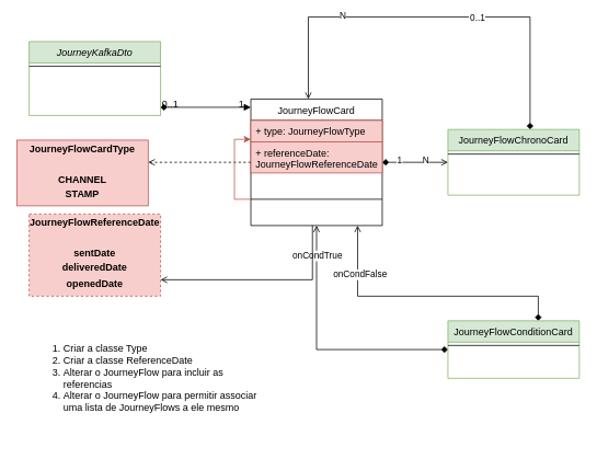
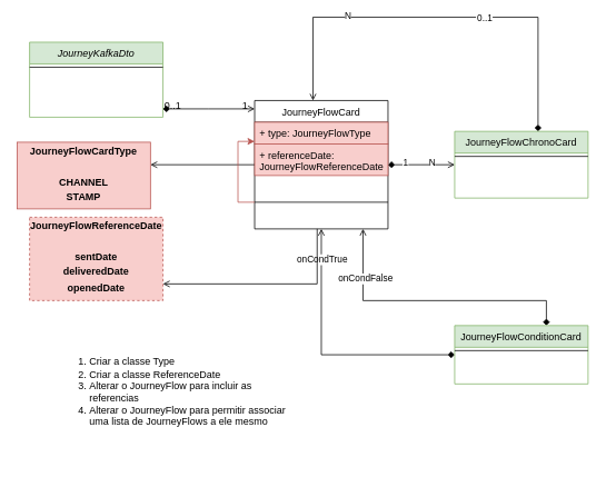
  <mxCell id="0" />
  <mxCell id="1" parent="0" />
  <mxCell id="2" value="JourneyKafkaDto" style="swimlane;fontStyle=2;align=center;verticalAlign=top;childLayout=stackLayout;horizontal=1;startSize=26;horizontalStack=0;resizeParent=1;resizeLast=0;collapsible=1;marginBottom=0;rounded=0;shadow=0;strokeWidth=1;fillColor=#d5e8d4;strokeColor=#82b366;" parent="1" vertex="1"><mxGeometry x="35" y="50" width="160" height="90" as="geometry"><mxRectangle x="230" y="140" width="160" height="26" as="alternateBounds" /></mxGeometry></mxCell>
  <mxCell id="3" value="" style="line;html=1;strokeWidth=1;align=left;verticalAlign=middle;spacingTop=-1;spacingLeft=3;spacingRight=3;rotatable=0;labelPosition=right;points=[];portConstraint=eastwest;" parent="2" vertex="1"><mxGeometry y="26" width="160" height="8" as="geometry" /></mxCell>
  <mxCell id="4" style="edgeStyle=orthogonalEdgeStyle;rounded=0;orthogonalLoop=1;jettySize=auto;html=1;endArrow=open;endFill=0;startFill=1;startArrow=diamond;" parent="1" source="8" target="21" edge="1"><mxGeometry relative="1" as="geometry"><Array as="points"><mxPoint x="645" y="20" /><mxPoint x="375" y="20" /></Array></mxGeometry></mxCell>
  <mxCell id="5" value="1" style="edgeLabel;html=1;align=center;verticalAlign=middle;resizable=0;points=[];" parent="4" vertex="1" connectable="0"><mxGeometry x="-0.176" y="2" relative="1" as="geometry"><mxPoint as="offset" /></mxGeometry></mxCell>
  <mxCell id="6" value="N" style="edgeLabel;html=1;align=center;verticalAlign=middle;resizable=0;points=[];" parent="4" vertex="1" connectable="0"><mxGeometry x="0.444" y="-2" relative="1" as="geometry"><mxPoint as="offset" /></mxGeometry></mxCell>
  <mxCell id="7" value="0..1" style="edgeLabel;html=1;align=center;verticalAlign=middle;resizable=0;points=[];" parent="4" vertex="1" connectable="0"><mxGeometry x="-0.203" relative="1" as="geometry"><mxPoint as="offset" /></mxGeometry></mxCell>
  <mxCell id="8" value="JourneyFlowChronoCard" style="swimlane;fontStyle=0;align=center;verticalAlign=top;childLayout=stackLayout;horizontal=1;startSize=26;horizontalStack=0;resizeParent=1;resizeLast=0;collapsible=1;marginBottom=0;rounded=0;shadow=0;strokeWidth=1;fillColor=#d5e8d4;strokeColor=#82b366;" parent="1" vertex="1"><mxGeometry x="545" y="157" width="160" height="80" as="geometry"><mxRectangle x="130" y="380" width="160" height="26" as="alternateBounds" /></mxGeometry></mxCell>
  <mxCell id="9" value="" style="line;html=1;strokeWidth=1;align=left;verticalAlign=middle;spacingTop=-1;spacingLeft=3;spacingRight=3;rotatable=0;labelPosition=right;points=[];portConstraint=eastwest;" parent="8" vertex="1"><mxGeometry y="26" width="160" height="8" as="geometry" /></mxCell>
  <mxCell id="10" style="edgeStyle=orthogonalEdgeStyle;rounded=0;orthogonalLoop=1;jettySize=auto;html=1;endArrow=open;endFill=0;startArrow=diamond;startFill=1;" parent="1" source="14" target="21" edge="1"><mxGeometry relative="1" as="geometry" /></mxCell>
  <mxCell id="11" value="onCondTrue" style="edgeLabel;html=1;align=center;verticalAlign=middle;resizable=0;points=[];" parent="10" vertex="1" connectable="0"><mxGeometry x="0.771" relative="1" as="geometry"><mxPoint as="offset" /></mxGeometry></mxCell>
  <mxCell id="12" style="edgeStyle=orthogonalEdgeStyle;rounded=0;orthogonalLoop=1;jettySize=auto;html=1;endArrow=open;endFill=0;startArrow=diamond;startFill=1;" parent="1" source="14" target="21" edge="1"><mxGeometry relative="1" as="geometry"><Array as="points"><mxPoint x="655" y="360" /><mxPoint x="435" y="360" /></Array></mxGeometry></mxCell>
  <mxCell id="13" value="onCondFalse" style="edgeLabel;html=1;align=center;verticalAlign=middle;resizable=0;points=[];" parent="12" vertex="1" connectable="0"><mxGeometry x="0.647" y="-2" relative="1" as="geometry"><mxPoint as="offset" /></mxGeometry></mxCell>
  <mxCell id="14" value="JourneyFlowConditionCard " style="swimlane;fontStyle=0;align=center;verticalAlign=top;childLayout=stackLayout;horizontal=1;startSize=26;horizontalStack=0;resizeParent=1;resizeLast=0;collapsible=1;marginBottom=0;rounded=0;shadow=0;strokeWidth=1;fillColor=#d5e8d4;strokeColor=#82b366;" parent="1" vertex="1"><mxGeometry x="545" y="390" width="160" height="70" as="geometry"><mxRectangle x="340" y="380" width="170" height="26" as="alternateBounds" /></mxGeometry></mxCell>
  <mxCell id="15" value="" style="line;html=1;strokeWidth=1;align=left;verticalAlign=middle;spacingTop=-1;spacingLeft=3;spacingRight=3;rotatable=0;labelPosition=right;points=[];portConstraint=eastwest;" parent="14" vertex="1"><mxGeometry y="26" width="160" height="8" as="geometry" /></mxCell>
  <mxCell id="16" style="edgeStyle=elbowEdgeStyle;rounded=0;orthogonalLoop=1;jettySize=auto;html=1;elbow=horizontal;endArrow=open;endFill=0;startArrow=diamond;startFill=1;" parent="1" source="21" target="8" edge="1"><mxGeometry relative="1" as="geometry" /></mxCell>
  <mxCell id="17" value="1" style="edgeLabel;html=1;align=center;verticalAlign=middle;resizable=0;points=[];" parent="16" vertex="1" connectable="0"><mxGeometry x="-0.509" y="3" relative="1" as="geometry"><mxPoint as="offset" /></mxGeometry></mxCell>
  <mxCell id="18" value="N" style="edgeLabel;html=1;align=center;verticalAlign=middle;resizable=0;points=[];" parent="16" vertex="1" connectable="0"><mxGeometry x="0.291" y="4" relative="1" as="geometry"><mxPoint as="offset" /></mxGeometry></mxCell>
- <mxCell id="19" style="edgeStyle=orthogonalEdgeStyle;rounded=0;orthogonalLoop=1;jettySize=auto;html=1;endArrow=open;endFill=0;dashed=1;" parent="1" source="21" target="29" edge="1"><mxGeometry relative="1" as="geometry"><Array as="points"><mxPoint x="375" y="200" /><mxPoint x="115" y="200" /></Array></mxGeometry></mxCell>
+ <mxCell id="19" style="edgeStyle=orthogonalEdgeStyle;rounded=0;orthogonalLoop=1;jettySize=auto;html=1;endArrow=open;endFill=0;" parent="1" source="21" target="29" edge="1"><mxGeometry relative="1" as="geometry"><Array as="points"><mxPoint x="375" y="200" /><mxPoint x="115" y="200" /></Array></mxGeometry></mxCell>
  <mxCell id="20" style="edgeStyle=orthogonalEdgeStyle;rounded=0;orthogonalLoop=1;jettySize=auto;html=1;endArrow=open;endFill=0;" parent="1" source="21" target="30" edge="1"><mxGeometry relative="1" as="geometry"><Array as="points"><mxPoint x="380" y="340" /><mxPoint x="115" y="340" /></Array></mxGeometry></mxCell>
  <mxCell id="21" value="JourneyFlowCard" style="swimlane;fontStyle=0;align=center;verticalAlign=top;childLayout=stackLayout;horizontal=1;startSize=26;horizontalStack=0;resizeParent=1;resizeLast=0;collapsible=1;marginBottom=0;rounded=0;shadow=0;strokeWidth=1;" parent="1" vertex="1"><mxGeometry x="305" y="120" width="160" height="154" as="geometry"><mxRectangle x="550" y="140" width="160" height="26" as="alternateBounds" /></mxGeometry></mxCell>
  <mxCell id="22" value="+ type: JourneyFlowType" style="text;strokeColor=#b85450;fillColor=#f8cecc;align=left;verticalAlign=top;spacingLeft=4;spacingRight=4;overflow=hidden;rotatable=0;points=[[0,0.5],[1,0.5]];portConstraint=eastwest;whiteSpace=wrap;html=1;" parent="21" vertex="1"><mxGeometry y="26" width="160" height="26" as="geometry" /></mxCell>
  <mxCell id="23" value="+ referenceDate: JourneyFlowReferenceDate" style="text;strokeColor=#b85450;fillColor=#f8cecc;align=left;verticalAlign=top;spacingLeft=4;spacingRight=4;overflow=hidden;rotatable=0;points=[[0,0.5],[1,0.5]];portConstraint=eastwest;whiteSpace=wrap;html=1;" parent="21" vertex="1"><mxGeometry y="52" width="160" height="38" as="geometry" /></mxCell>
  <mxCell id="24" value="" style="line;html=1;strokeWidth=1;align=left;verticalAlign=middle;spacingTop=-1;spacingLeft=3;spacingRight=3;rotatable=0;labelPosition=right;points=[];portConstraint=eastwest;" parent="21" vertex="1"><mxGeometry y="90" width="160" height="64" as="geometry" /></mxCell>
  <mxCell id="25" style="edgeStyle=orthogonalEdgeStyle;rounded=0;orthogonalLoop=1;jettySize=auto;html=1;entryX=0;entryY=0.885;entryDx=0;entryDy=0;entryPerimeter=0;fillColor=#f8cecc;strokeColor=#b85450;" parent="21" source="24" target="22" edge="1"><mxGeometry relative="1" as="geometry"><mxPoint x="150" y="-10" as="sourcePoint" /></mxGeometry></mxCell>
- <mxCell id="26" value="" style="endArrow=block;shadow=0;strokeWidth=1;rounded=0;curved=0;endFill=1;edgeStyle=elbowEdgeStyle;elbow=vertical;startArrow=diamond;startFill=1;" parent="1" source="2" target="21" edge="1"><mxGeometry x="0.5" y="41" relative="1" as="geometry"><mxPoint x="185" y="146" as="sourcePoint" /><mxPoint x="345" y="146" as="targetPoint" /><mxPoint x="-40" y="32" as="offset" /></mxGeometry></mxCell>
+ <mxCell id="26" value="" style="endArrow=open;shadow=0;strokeWidth=1;rounded=0;curved=0;endFill=1;edgeStyle=elbowEdgeStyle;elbow=vertical;startArrow=diamond;startFill=1;" parent="1" source="2" target="21" edge="1"><mxGeometry x="0.5" y="41" relative="1" as="geometry"><mxPoint x="185" y="146" as="sourcePoint" /><mxPoint x="345" y="146" as="targetPoint" /><mxPoint x="-40" y="32" as="offset" /></mxGeometry></mxCell>
  <mxCell id="27" value="0..1" style="resizable=0;align=left;verticalAlign=bottom;labelBackgroundColor=none;fontSize=12;" parent="26" connectable="0" vertex="1"><mxGeometry x="-1" relative="1" as="geometry"><mxPoint y="4" as="offset" /></mxGeometry></mxCell>
  <mxCell id="28" value="1" style="resizable=0;align=right;verticalAlign=bottom;labelBackgroundColor=none;fontSize=12;" parent="26" connectable="0" vertex="1"><mxGeometry x="1" relative="1" as="geometry"><mxPoint x="-7" y="4" as="offset" /></mxGeometry></mxCell>
  <mxCell id="29" value="&lt;p style=&quot;margin:0px;margin-top:4px;text-align:center;&quot;&gt;&lt;b&gt;JourneyFlowCardType&lt;/b&gt;&lt;/p&gt;&lt;p style=&quot;margin:0px;margin-top:4px;text-align:center;&quot;&gt;&lt;b&gt;&lt;br&gt;&lt;/b&gt;&lt;/p&gt;&lt;p style=&quot;margin:0px;margin-top:4px;text-align:center;&quot;&gt;&lt;b&gt;CHANNEL&lt;/b&gt;&lt;/p&gt;&lt;p style=&quot;margin:0px;margin-top:4px;text-align:center;&quot;&gt;&lt;b&gt;STAMP&lt;/b&gt;&lt;/p&gt;&lt;p style=&quot;margin:0px;margin-top:4px;text-align:center;&quot;&gt;&lt;b&gt;&lt;br&gt;&lt;/b&gt;&lt;/p&gt;" style="verticalAlign=top;align=left;overflow=fill;html=1;whiteSpace=wrap;fillColor=#f8cecc;strokeColor=#b85450;" parent="1" vertex="1"><mxGeometry x="20" y="170" width="160" height="80" as="geometry" /></mxCell>
  <mxCell id="30" value="&lt;p style=&quot;margin:0px;margin-top:4px;text-align:center;&quot;&gt;&lt;b&gt;JourneyFlowReferenceDate&lt;/b&gt;&lt;/p&gt;&lt;p style=&quot;margin:0px;margin-top:4px;text-align:center;&quot;&gt;&lt;b&gt;&lt;br&gt;&lt;/b&gt;&lt;/p&gt;&lt;p style=&quot;margin:0px;margin-top:4px;text-align:center;&quot;&gt;&lt;b&gt;sentDate&lt;/b&gt;&lt;/p&gt;&lt;p style=&quot;margin:0px;margin-top:4px;text-align:center;&quot;&gt;&lt;b&gt;deliveredDate&lt;/b&gt;&lt;/p&gt;&lt;p style=&quot;margin:0px;margin-top:4px;text-align:center;&quot;&gt;&lt;b&gt;openedDate&lt;/b&gt;&lt;/p&gt;&lt;p style=&quot;margin:0px;margin-top:4px;text-align:center;&quot;&gt;&lt;b&gt;&lt;br&gt;&lt;/b&gt;&lt;/p&gt;" style="verticalAlign=top;align=left;overflow=fill;html=1;whiteSpace=wrap;fillColor=#f8cecc;strokeColor=#b85450;dashed=1;" parent="1" vertex="1"><mxGeometry x="35" y="260" width="160" height="100" as="geometry" /></mxCell>
- <mxCell id="31" value="&lt;ol&gt;&lt;li&gt;Criar a classe Type&lt;/li&gt;&lt;li&gt;Criar a classe ReferenceDate&lt;/li&gt;&lt;li&gt;Alterar o JourneyFlow para incluir as referencias&amp;nbsp;&lt;/li&gt;&lt;li&gt;Alterar o JourneyFlow para permitir associar uma lista de JourneyFlows a ele mesmo&lt;/li&gt;&lt;/ol&gt;" style="text;html=1;align=left;verticalAlign=middle;whiteSpace=wrap;rounded=0;" parent="1" vertex="1"><mxGeometry x="35" y="370" width="280" height="180" as="geometry" /></mxCell>
+ <mxCell id="31" value="&lt;ol&gt;&lt;li&gt;Criar a classe Type&lt;/li&gt;&lt;li&gt;Criar a classe ReferenceDate&lt;/li&gt;&lt;li&gt;Alterar o JourneyFlow para incluir as referencias&amp;nbsp;&lt;/li&gt;&lt;li&gt;Alterar o JourneyFlow para permitir associar uma lista de JourneyFlows a ele mesmo&lt;/li&gt;&lt;/ol&gt;" style="text;html=1;align=left;verticalAlign=middle;whiteSpace=wrap;rounded=0;" parent="1" vertex="1"><mxGeometry x="65" y="380" width="280" height="180" as="geometry" /></mxCell>
